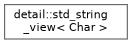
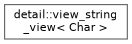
  digraph {
    rankdir=LR
-   n1 [color=grey40 fillcolor=white fontname=Helvetica fontsize=10 height=0.2 label="detail::std_string\l_view\< Char \>" shape=box style=filled width=0.4]
+   n1 [color=grey40 fillcolor=white fontname=Helvetica fontsize=10 height=0.2 label="detail::view_string\l_view\< Char \>" shape=box style=filled width=0.4]
  }
